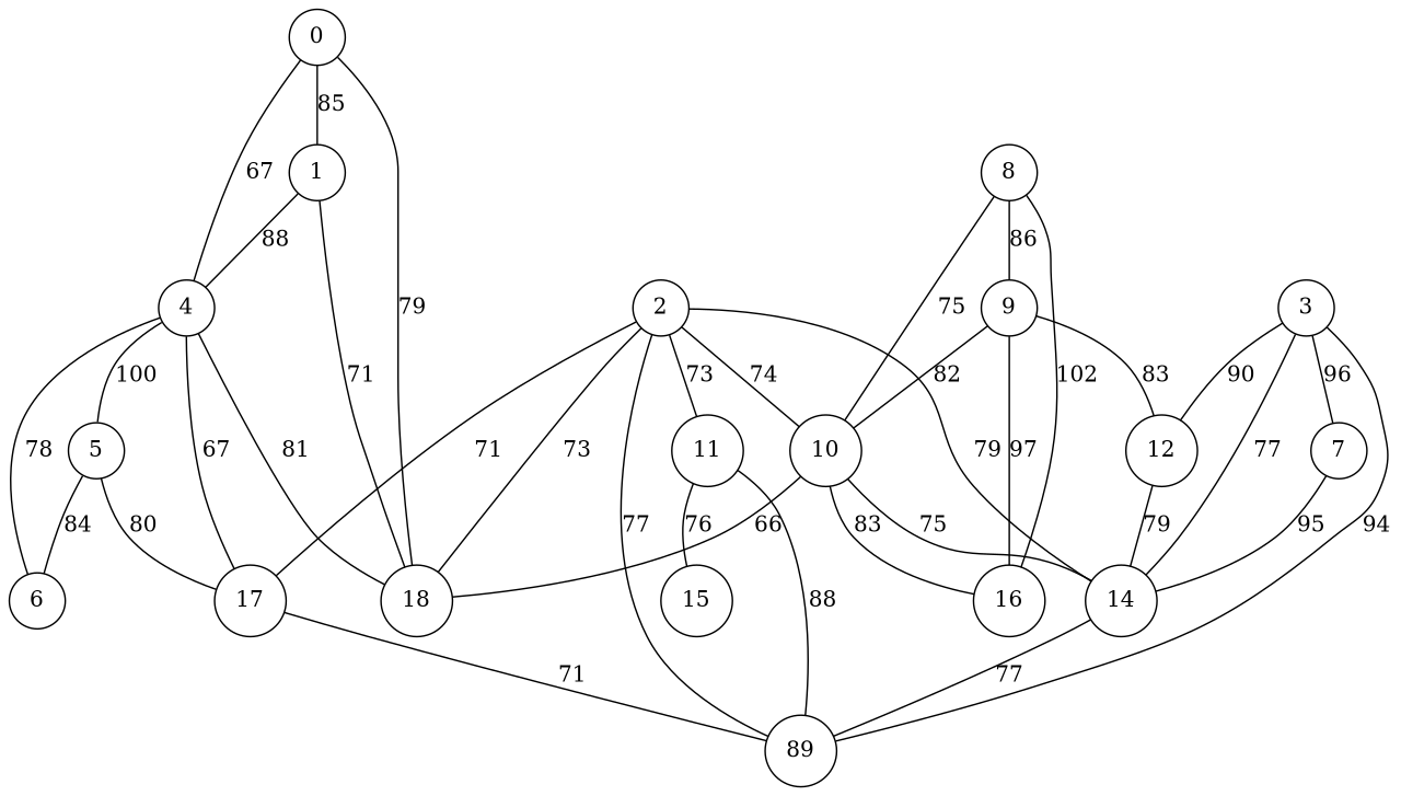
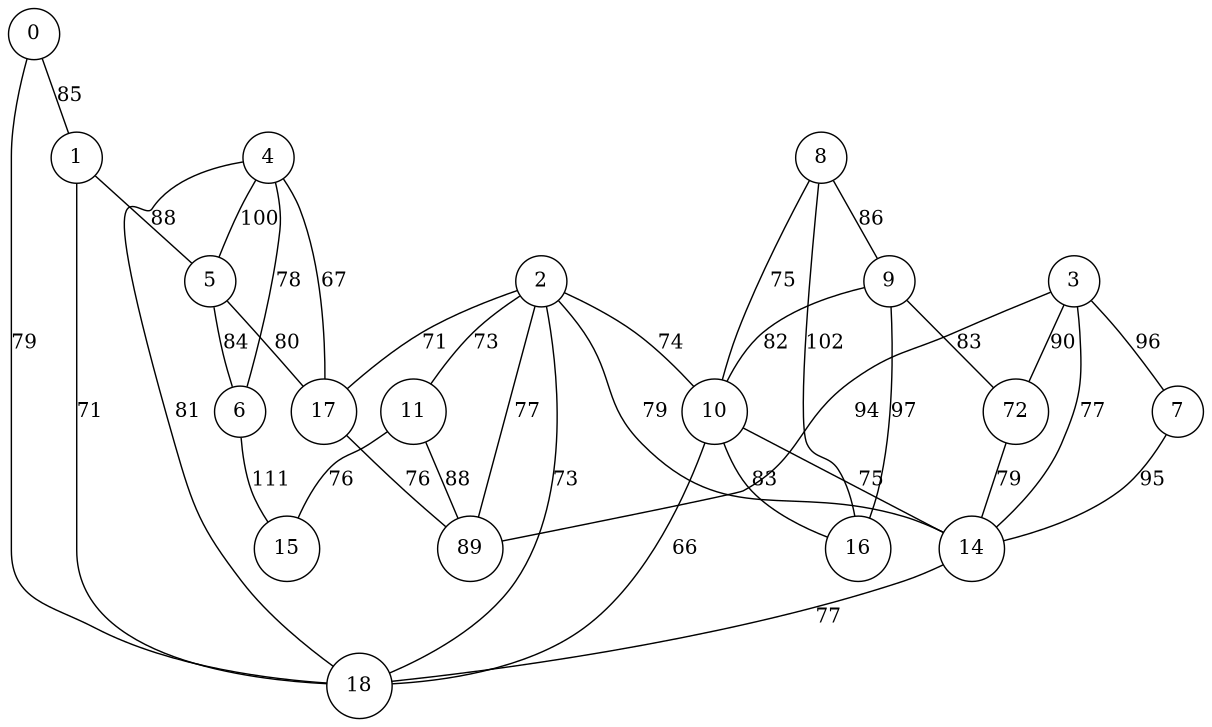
  graph {
    node [shape=circle]
    0
    4
    18
    1
    17
    6
    5
    n8 [label=89]
    15
    8
    10
    16
    9
    14
-   12
+   12 [label=72]
    2
    11
    3
    7
-   0 -- 4 [label=67]
    0 -- 18 [label=79]
    0 -- 1 [label=85]
    4 -- 18 [label=81]
    4 -- 17 [label=67]
    4 -- 6 [label=78]
    4 -- 5 [label=100]
-   1 -- 4 [label=88]
+   1 -- 5 [label=88]
    1 -- 18 [label=71]
-   17 -- n8 [label=71]
+   17 -- n8 [label=76]
+   6 -- 15 [label=111]
    5 -- 17 [label=80]
    5 -- 6 [label=84]
    8 -- 10 [label=75]
    8 -- 16 [label=102]
    8 -- 9 [label=86]
    10 -- 18 [label=66]
    10 -- 16 [label=83]
    10 -- 14 [label=75]
    9 -- 10 [label=82]
    9 -- 16 [label=97]
    9 -- 12 [label=83]
-   14 -- n8 [label=77]
+   14 -- 18 [label=77]
    12 -- 14 [label=79]
    2 -- 18 [label=73]
    2 -- 17 [label=71]
    2 -- n8 [label=77]
    2 -- 10 [label=74]
    2 -- 14 [label=79]
    2 -- 11 [label=73]
    11 -- n8 [label=88]
    11 -- 15 [label=76]
    3 -- n8 [label=94]
    3 -- 14 [label=77]
    3 -- 12 [label=90]
    3 -- 7 [label=96]
    7 -- 14 [label=95]
  }
